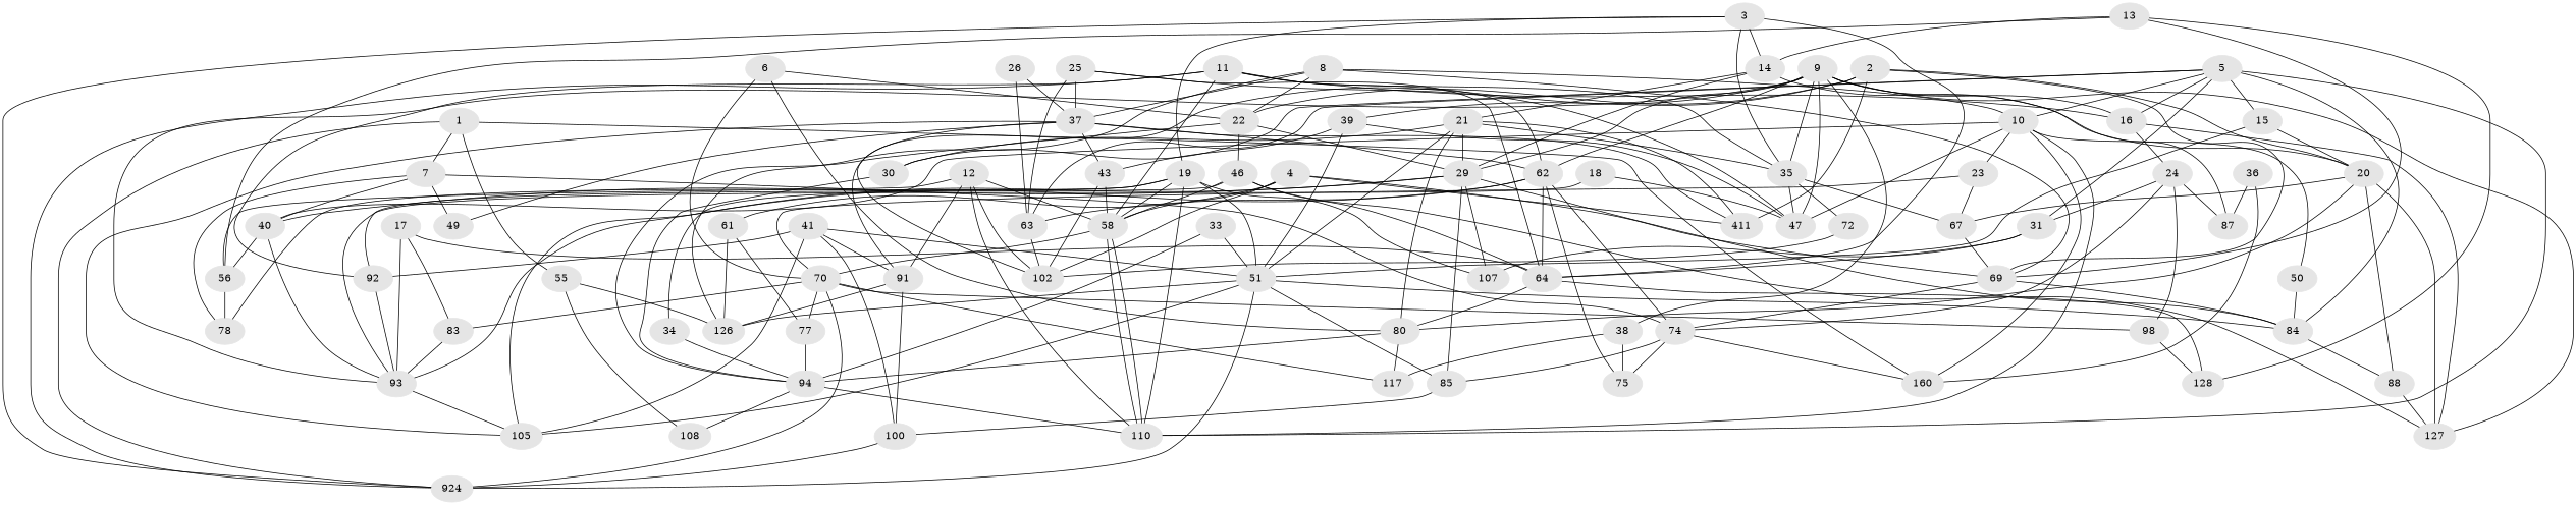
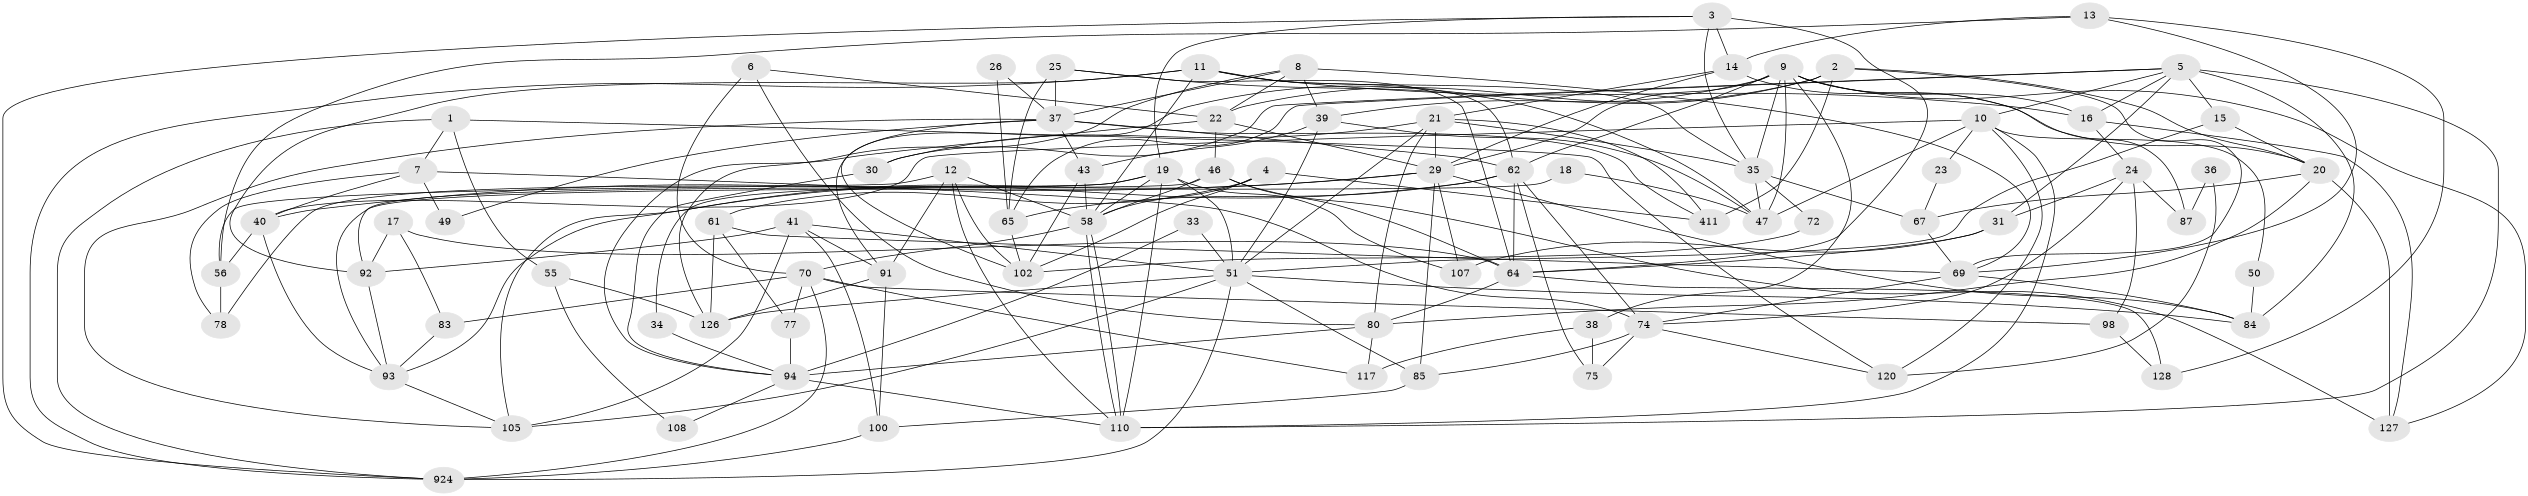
  graph {
    node [color=gray90 style=filled]
    1 [super="+53"]
    7 [super="+123"]
    55
-   120 [label=160]
+   120
    n5 [label=924]
    40 [super="+113"]
    49
    74
    78
    126 [super="+129"]
    108
    2 [super="+118"]
    20 [super="+119"]
    22 [super="+116"]
    39 [super="+112"]
    69 [super="+82"]
    n17 [label=411]
    80 [super="+109"]
    127
    67
-   88
    29 [super="+81"]
    46 [super="+122"]
    94 [super="+96"]
    47 [super="+57"]
    51 [super="+125"]
    43 [super="+79"]
    84 [super="+90"]
    3 [super="+42"]
    14 [super="+27"]
    19 [super="+73"]
    35 [super="+54"]
    64 [super="+71"]
    21 [super="+101"]
    58 [super="+60"]
    110 [super="+114"]
    34
    107
    72
    128
    70 [super="+76"]
    4
    61
    102 [super="+106"]
    77
    5 [super="+59"]
    10 [super="+66"]
    15 [super="+115"]
    16 [super="+32"]
    30
    31 [super="+86"]
-   63
+   63 [label=65]
    23 [super="+65"]
    50
    24 [super="+45"]
    6
    83
    98
    117
    93 [super="+121"]
    56
    85 [super="+103"]
    75
    8 [super="+52"]
    37 [super="+48"]
    62 [super="+68"]
    105
    9 [super="+97"]
    38
    87
    n71 [label=91]
    100
    11 [super="+28"]
    92
    12 [super="+104"]
    13 [super="+91"]
    17
    18
    25 [super="+89"]
    26
    33
    36
    41 [super="+44"]
    1 -- 7
    1 -- 55
    1 -- 120
    1 -- n5
    7 -- 40
    7 -- 49
    7 -- 74
    7 -- 78
    55 -- 126
    55 -- 108
    40 -- 93
    40 -- 56
    74 -- 120
    74 -- 85
    74 -- 75
    2 -- 20
    2 -- 22
    2 -- 39
    2 -- 69
    2 -- n17
    20 -- 80
    20 -- 127
    20 -- 67
-   20 -- 88
    22 -- 29
    22 -- 46
    22 -- 94
    39 -- 47
    39 -- 51
    39 -- 43
    69 -- 74
    69 -- 84
    80 -- 94
    80 -- 117
    67 -- 69
-   88 -- 127
    29 -- 40
    29 -- 84
    29 -- 107
    29 -- 85
    29 -- 105
    46 -- 127
    46 -- 64
    46 -- 58
    46 -- 92
    94 -- 108
    94 -- 110
    51 -- n5
    51 -- 126
    51 -- 84
    51 -- 85
    51 -- 105
    43 -- 58
    43 -- 102
-   84 -- 88
    3 -- n5
    3 -- 14 [weight=2]
    3 -- 19
    3 -- 35
    3 -- 64
    14 -- 20
    14 -- 29
    14 -- 21
    19 -- 78
    19 -- 51
    19 -- 58
    19 -- 110
    19 -- 34
    19 -- 107
    35 -- 67
    35 -- 47
    35 -- 72
    64 -- 80
    64 -- 128
    21 -- n17
    21 -- 80
    21 -- 29
    21 -- 51
    21 -- 35
    21 -- 30
    58 -- 110
    58 -- 110
    58 -- 70
    34 -- 94
    72 -- 102
    70 -- n5
    70 -- 77
    70 -- 83
    70 -- 98
    70 -- 117
    4 -- n17
    4 -- 58
    4 -- 61
    4 -- 102
    61 -- 126
-   4 -- 69
+   61 -- 69
    61 -- 77
    77 -- 94 [weight=2]
    5 -- 84
    5 -- 110 [weight=2]
    5 -- 10
    5 -- 15
    5 -- 16
    5 -- 30
    5 -- 31 [weight=2]
    5 -- 63
    10 -- 120
    10 -- 40 [weight=2]
    10 -- 47
    10 -- 110
    10 -- 23
    10 -- 50
    15 -- 20
    15 -- 51
    16 -- 127
    16 -- 24
    30 -- 94
    31 -- 64
    31 -- 107
    63 -- 102
    23 -- 67
-   23 -- 70
    50 -- 84
    24 -- 74
    24 -- 31
    24 -- 98
    24 -- 87
    6 -- 22
    6 -- 80
    6 -- 70
    83 -- 93
    98 -- 128
    93 -- 105
    56 -- 78
    85 -- 100
    8 -- 126
    8 -- 22
-   8 -- 10
+   8 -- 39
    8 -- 69
    8 -- 37
    37 -- 49
    37 -- n17
    37 -- 43
    37 -- 102
    37 -- 62
    37 -- 105
    62 -- 74
    62 -- 64
    62 -- 63
    62 -- 93
    62 -- 75
    9 -- 127
    9 -- 29
    9 -- 47
    9 -- 35
    9 -- 16
-   9 -- 93
    9 -- 62
    9 -- 38
    9 -- 87
    9 -- n71
    38 -- 117
    38 -- 75
    n71 -- 126
    n71 -- 100
    100 -- n5
    11 -- n5
    11 -- 35
    11 -- 58
    11 -- 16
    11 -- 62
    11 -- 92
    92 -- 93
    12 -- 58
    12 -- 110
    12 -- 102
    12 -- 56 [weight=2]
    12 -- n71
    13 -- 69
    13 -- 14
    13 -- 128
    13 -- 56
    17 -- 64
    17 -- 83
-   17 -- 93
+   17 -- 92
    18 -- 47
    18 -- 93
    25 -- 47
    25 -- 64
    25 -- 63
    25 -- 37
    26 -- 63
    26 -- 37
    33 -- 94
    33 -- 51
    36 -- 120
    36 -- 87
    41 -- 51
    41 -- 105
    41 -- n71
    41 -- 100
    41 -- 92
  }
